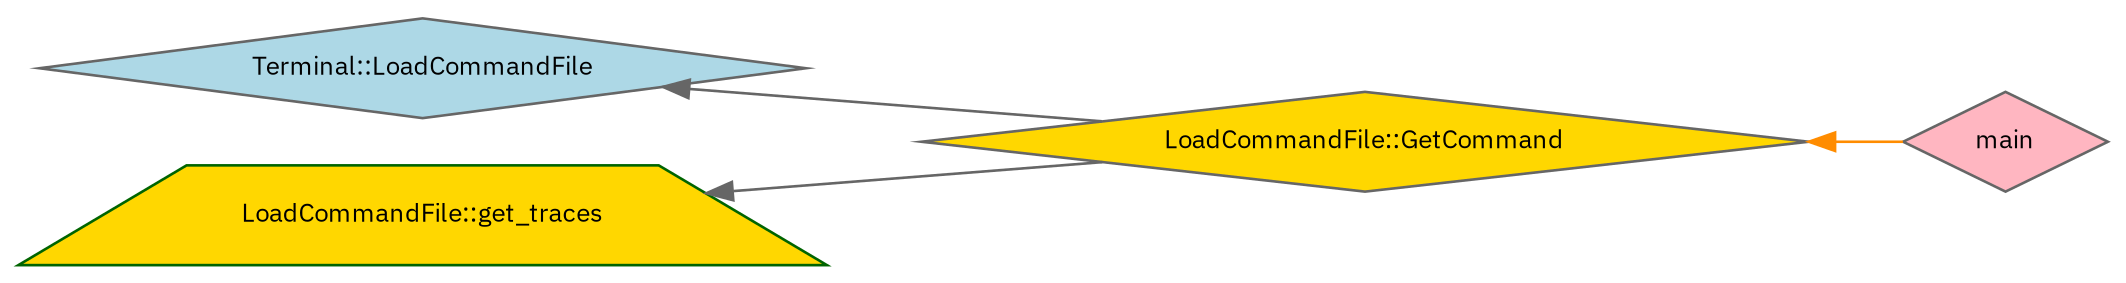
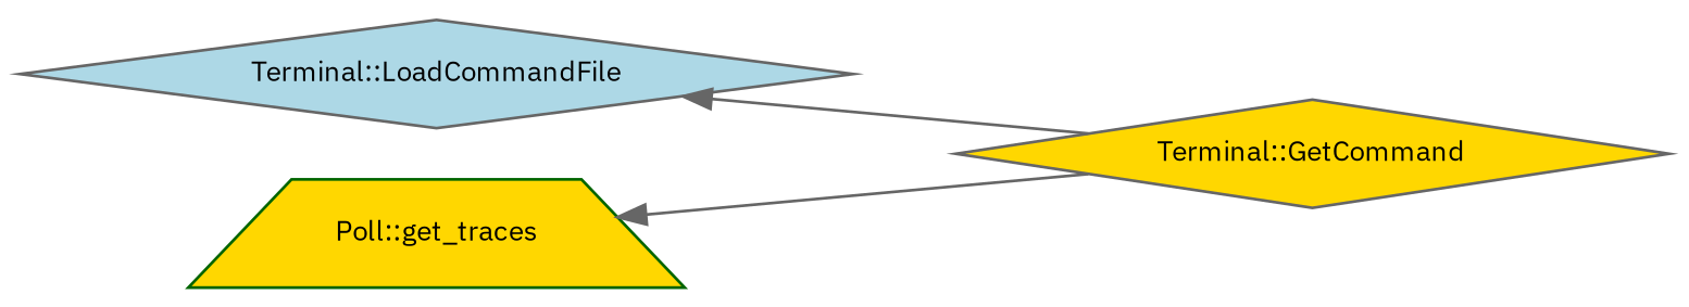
  digraph {
    fontname="IBM Plex Sans"
    rankdir=LR
    node [color=gray40 fillcolor=gold fontname="IBM Plex Sans" fontsize=10 shape=diamond style=filled]
    edge [color=gray40 dir=back fontname="IBM Plex Sans" fontsize=10 labelfontname=Helvetica labelfontsize=10 style=solid]
    n1 [fillcolor=lightblue fontcolor=black height=0.2 label="Terminal::LoadCommandFile" width=0.4]
-   n2 [height=0.2 label="LoadCommandFile::GetCommand" width=0.4]
-   n3 [fillcolor=lightpink height=0.2 label=main width=0.4]
-   n4 [color=darkgreen height=0.2 label="LoadCommandFile::get_traces" shape=trapezium width=0.4]
+   n2 [height=0.2 label="Terminal::GetCommand" width=0.4]
+   n4 [color=darkgreen height=0.2 label="Poll::get_traces" shape=trapezium width=0.4]
    n1 -> n2
-   n2 -> n3 [color=darkorange]
    n4 -> n2
  }
